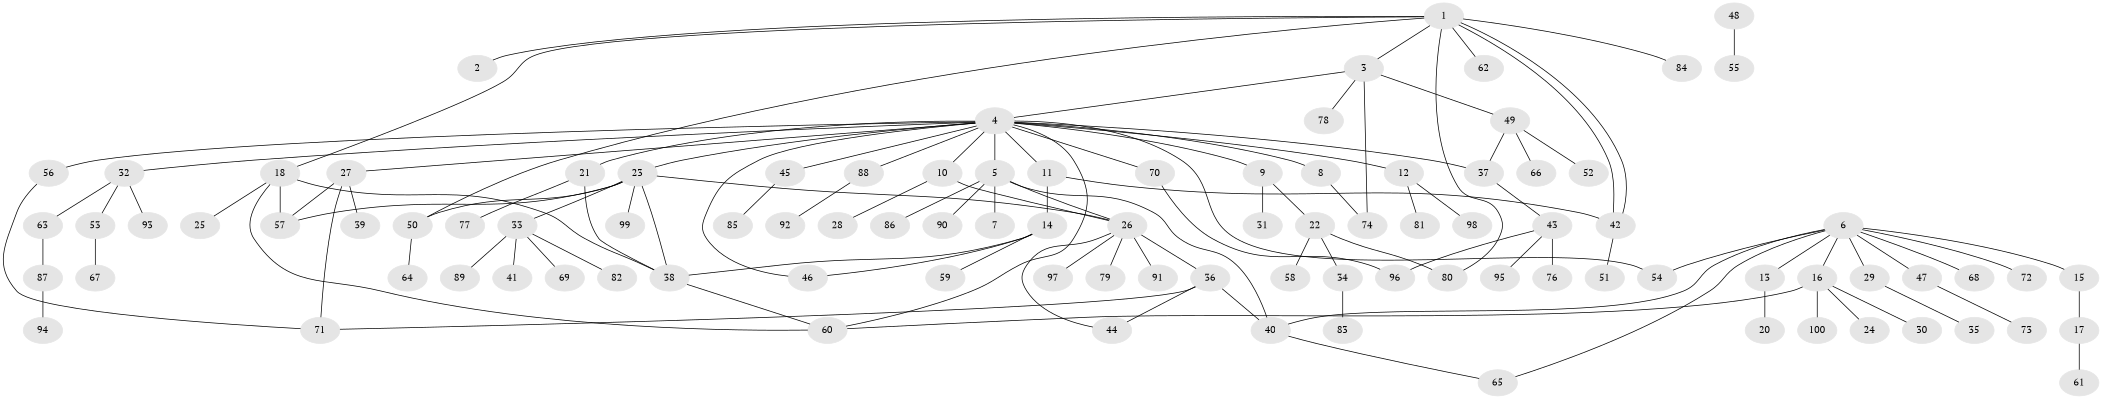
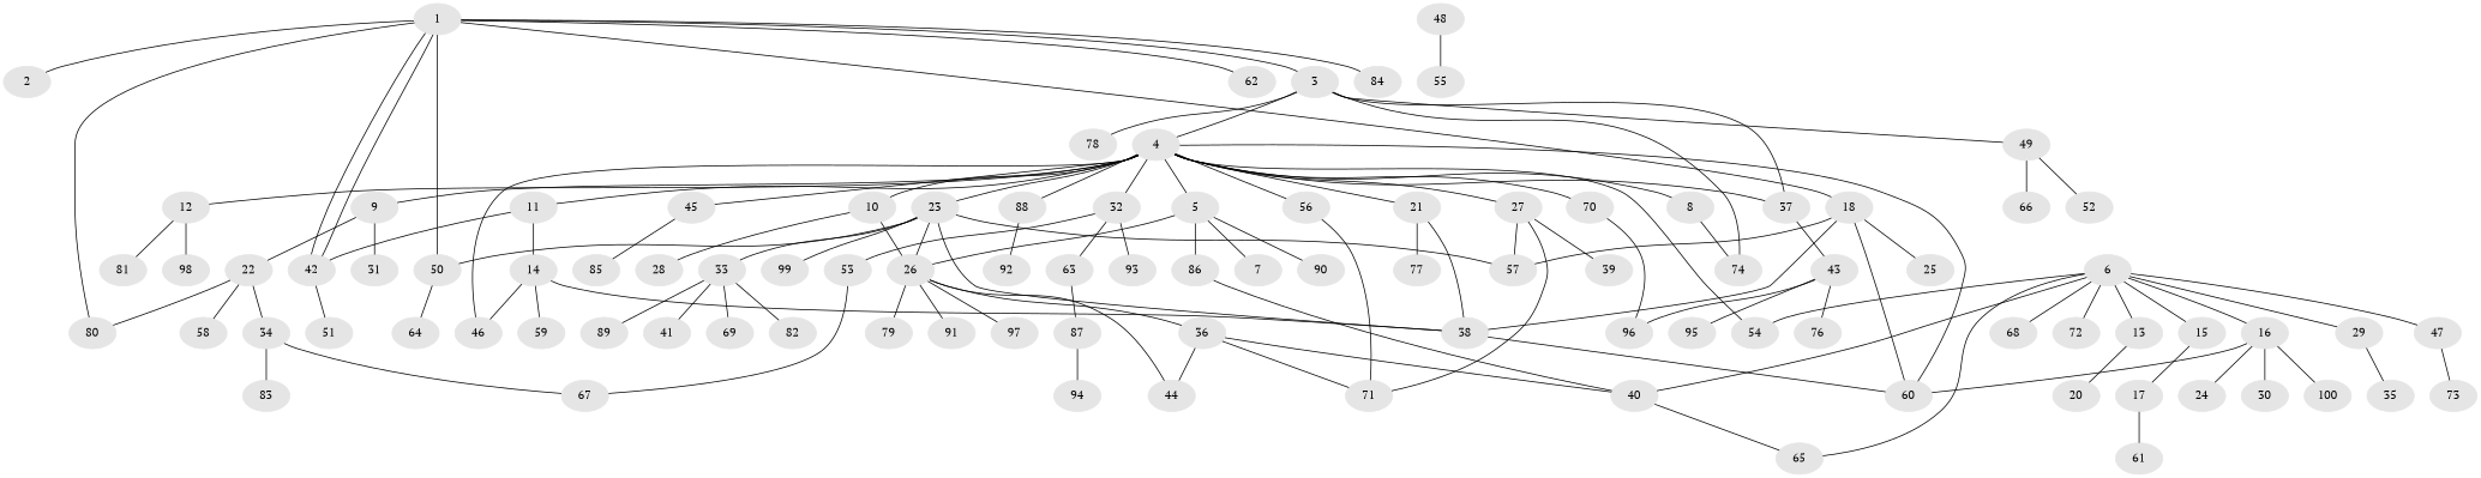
  graph {
    fontname="PT Serif"
    node [color=gray90 fontname="PT Serif" style=filled]
    edge [fontname="PT Serif"]
    1
    2
    3
    18
    42
    50
    62
    80
    84
    4
    37
    49
    74
    78
    60
    38
    25
    57
    51
    64
    5
    8
    9
    10
    11
    12
    21
    23
    27
    32
    45
    46
    56
    70
    88
    54
    43
    52
    66
    7
    26
    40
    86
    90
    6
    13
    15
    16
    29
    47
    65
    68
    72
    22
    31
    28
    14
    81
    98
    77
    33
    99
    39
    71
    53
    63
    93
    85
    96
    92
    36
    44
    79
    91
    97
    20
    17
    24
    30
    100
    35
    73
    34
    58
    59
    61
    67
    83
    41
    69
    82
    89
    48
    55
    87
    76
    95
    94
    1 -- 2
    1 -- 3
    1 -- 18
    1 -- 42
    1 -- 42
    1 -- 50
    1 -- 62
    1 -- 80
    1 -- 84
    3 -- 4
-   49 -- 37
+   3 -- 37
    3 -- 49
    3 -- 74
    3 -- 78
    18 -- 60
    18 -- 38
    18 -- 25
    18 -- 57
    42 -- 51
    50 -- 64
    4 -- 37
    4 -- 60
    4 -- 5
    4 -- 8
    4 -- 9
    4 -- 10
    4 -- 11
    4 -- 12
    4 -- 21
    4 -- 23
    4 -- 27
    4 -- 32
    4 -- 45
    4 -- 46
    4 -- 56
    4 -- 70
    4 -- 88
    4 -- 54
    37 -- 43
    49 -- 52
    49 -- 66
    38 -- 60
    5 -- 7
    5 -- 26
-   5 -- 40
+   86 -- 40
    5 -- 86
    5 -- 90
    8 -- 74
    9 -- 22
    9 -- 31
    10 -- 26
    10 -- 28
    11 -- 42
    11 -- 14
    12 -- 81
    12 -- 98
    21 -- 38
    21 -- 77
    23 -- 50
    23 -- 38
    23 -- 57
    23 -- 26
    23 -- 33
    23 -- 99
    27 -- 57
    27 -- 39
    27 -- 71
    32 -- 53
    32 -- 63
    32 -- 93
    45 -- 85
    56 -- 71
    70 -- 96
    88 -- 92
    43 -- 96
    43 -- 76
    43 -- 95
    26 -- 36
    26 -- 44
    26 -- 79
    26 -- 91
    26 -- 97
    40 -- 65
    6 -- 54
    6 -- 40
    6 -- 13
    6 -- 15
    6 -- 16
    6 -- 29
    6 -- 47
    6 -- 65
    6 -- 68
    6 -- 72
    13 -- 20
    15 -- 17
    16 -- 60
    16 -- 24
    16 -- 30
    16 -- 100
    29 -- 35
    47 -- 73
    22 -- 80
    22 -- 34
    22 -- 58
    14 -- 38
    14 -- 46
    14 -- 59
    33 -- 41
    33 -- 69
    33 -- 82
    33 -- 89
    53 -- 67
    63 -- 87
    36 -- 40
    36 -- 71
    36 -- 44
    17 -- 61
+   34 -- 67
    34 -- 83
    48 -- 55
    87 -- 94
  }
